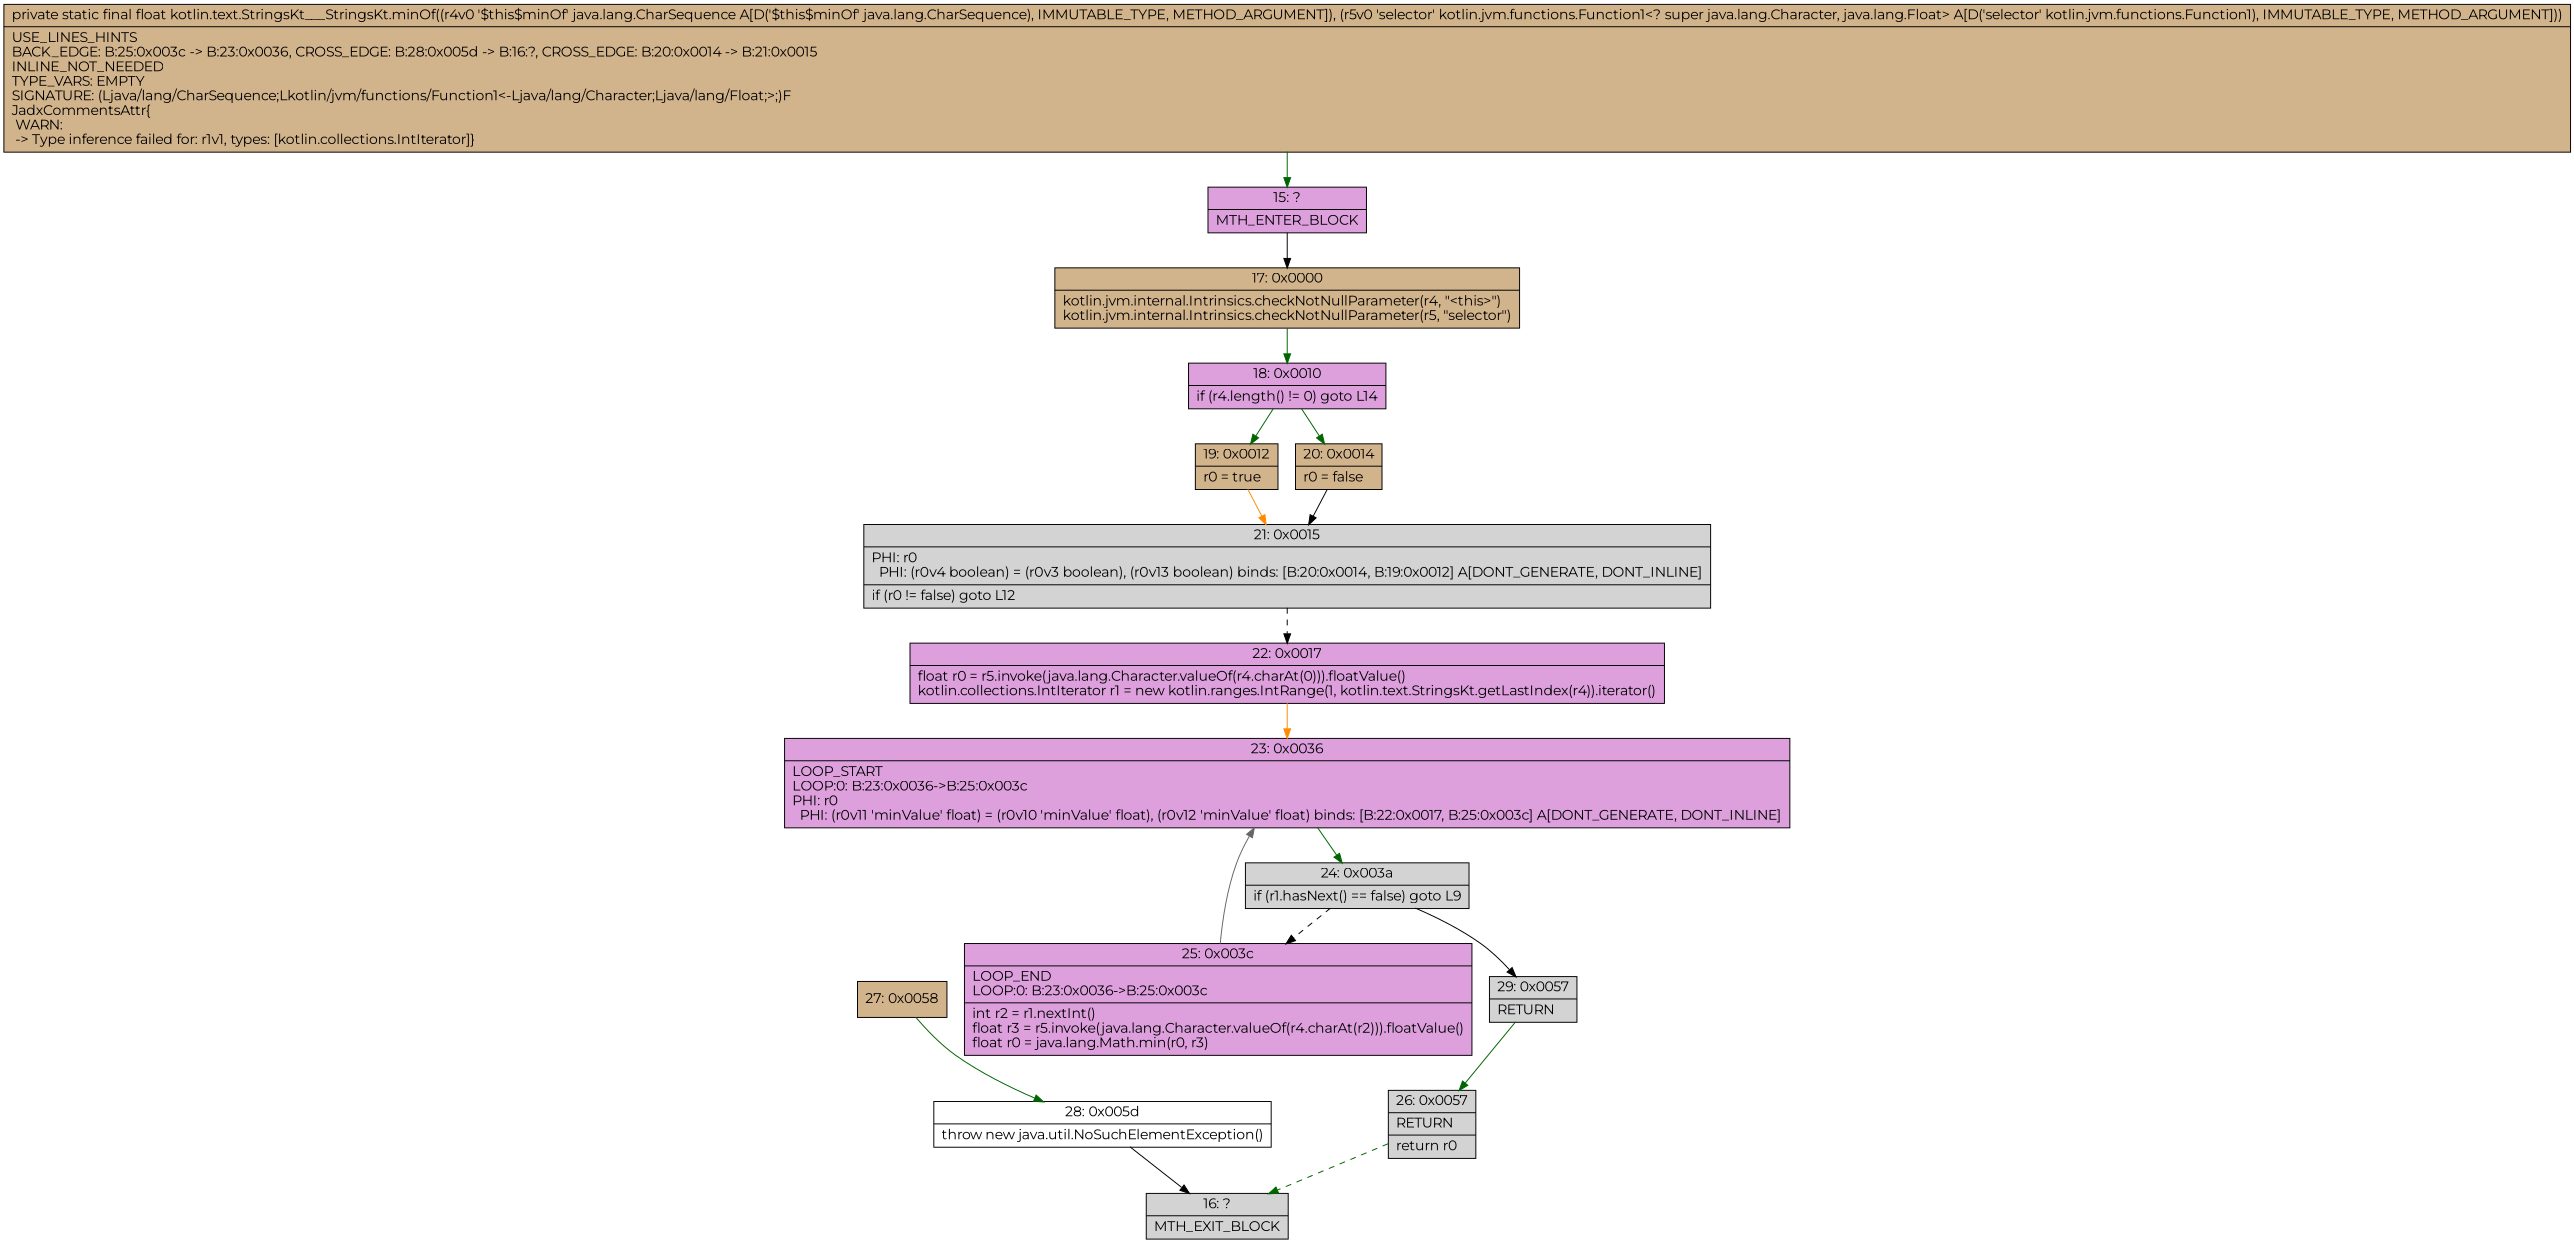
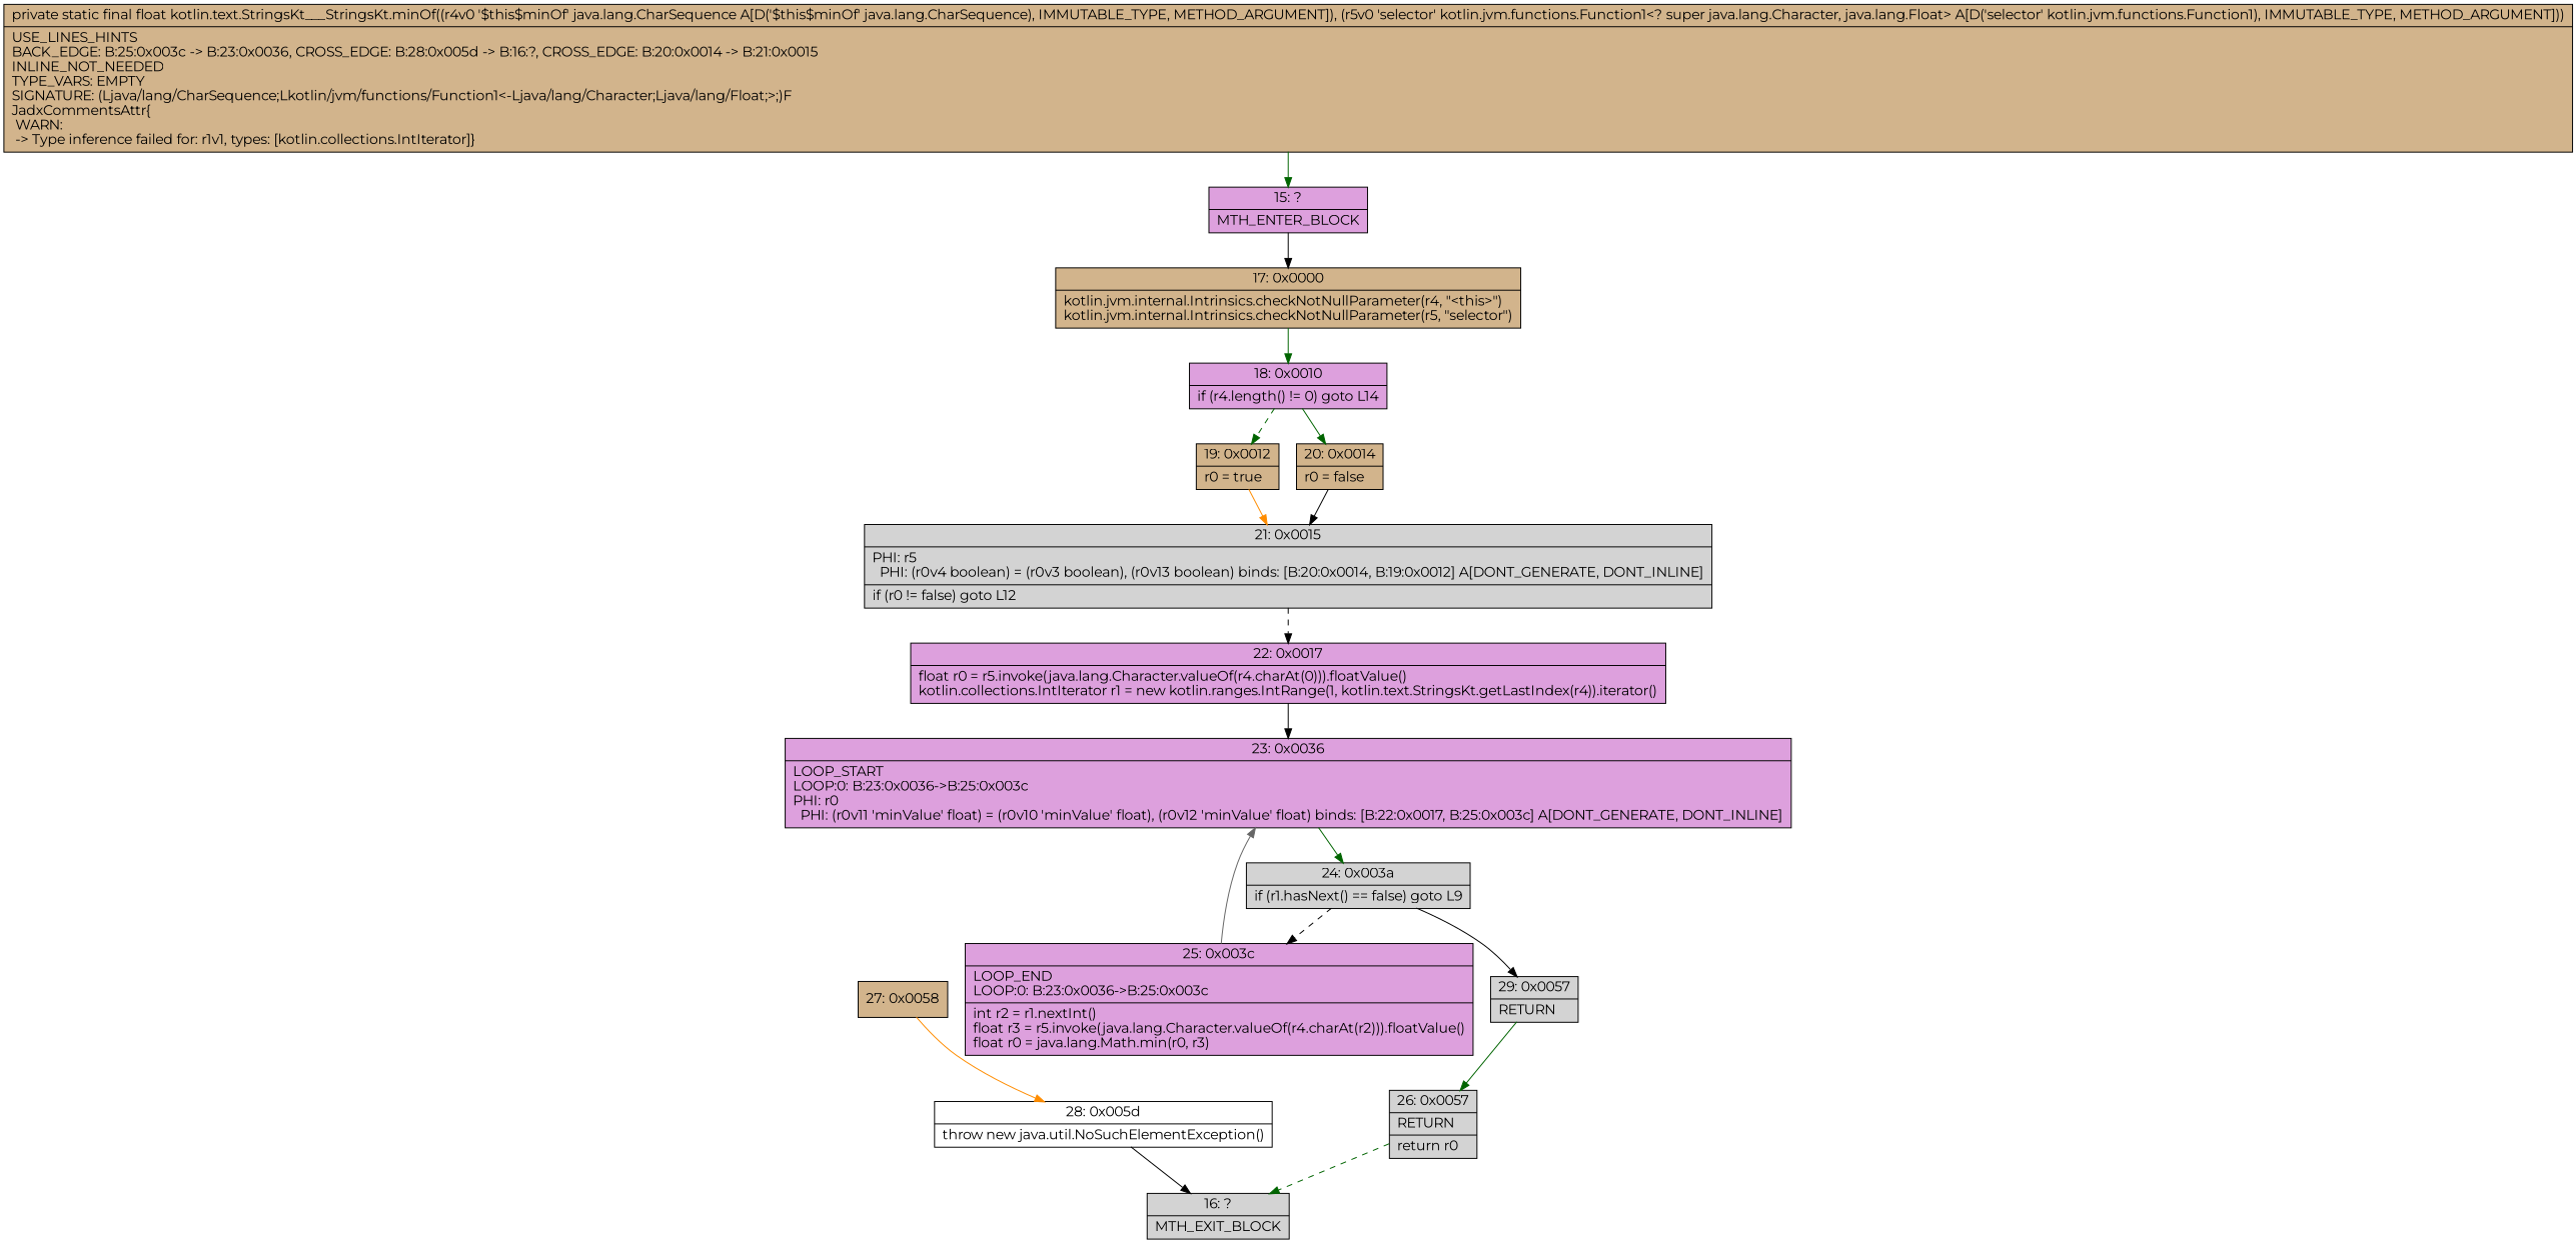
  digraph {
    fontname=Montserrat
    node [fillcolor=plum fontname=Montserrat shape=record style=filled]
    edge [color=darkgreen fontname=Montserrat]
    n1 [label="{15\:\ ?|MTH_ENTER_BLOCK\l}"]
    n2 [fillcolor=tan label="{17\:\ 0x0000|kotlin.jvm.internal.Intrinsics.checkNotNullParameter(r4, \"\<this\>\")\lkotlin.jvm.internal.Intrinsics.checkNotNullParameter(r5, \"selector\")\l}"]
    n3 [label="{18\:\ 0x0010|if (r4.length() != 0) goto L14\l}"]
    n4 [fillcolor=tan label="{19\:\ 0x0012|r0 = true\l}"]
    n5 [fillcolor=tan label="{20\:\ 0x0014|r0 = false\l}"]
-   n6 [fillcolor=lightgrey label="{21\:\ 0x0015|PHI: r0 \l  PHI: (r0v4 boolean) = (r0v3 boolean), (r0v13 boolean) binds: [B:20:0x0014, B:19:0x0012] A[DONT_GENERATE, DONT_INLINE]\l|if (r0 != false) goto L12\l}"]
+   n6 [fillcolor=lightgrey label="{21\:\ 0x0015|PHI: r5 \l  PHI: (r0v4 boolean) = (r0v3 boolean), (r0v13 boolean) binds: [B:20:0x0014, B:19:0x0012] A[DONT_GENERATE, DONT_INLINE]\l|if (r0 != false) goto L12\l}"]
    n7 [label="{22\:\ 0x0017|float r0 = r5.invoke(java.lang.Character.valueOf(r4.charAt(0))).floatValue()\lkotlin.collections.IntIterator r1 = new kotlin.ranges.IntRange(1, kotlin.text.StringsKt.getLastIndex(r4)).iterator()\l}"]
    n8 [label="{23\:\ 0x0036|LOOP_START\lLOOP:0: B:23:0x0036\-\>B:25:0x003c\lPHI: r0 \l  PHI: (r0v11 'minValue' float) = (r0v10 'minValue' float), (r0v12 'minValue' float) binds: [B:22:0x0017, B:25:0x003c] A[DONT_GENERATE, DONT_INLINE]\l}"]
    n9 [fillcolor=tan label="{27\:\ 0x0058}"]
    n10 [fillcolor=white label="{28\:\ 0x005d|throw new java.util.NoSuchElementException()\l}"]
    n11 [fillcolor=lightgrey label="{24\:\ 0x003a|if (r1.hasNext() == false) goto L9\l}"]
    n12 [label="{25\:\ 0x003c|LOOP_END\lLOOP:0: B:23:0x0036\-\>B:25:0x003c\l|int r2 = r1.nextInt()\lfloat r3 = r5.invoke(java.lang.Character.valueOf(r4.charAt(r2))).floatValue()\lfloat r0 = java.lang.Math.min(r0, r3)\l}"]
    n13 [fillcolor=lightgrey label="{29\:\ 0x0057|RETURN\l}"]
    n14 [fillcolor=lightgrey label="{26\:\ 0x0057|RETURN\l|return r0\l}"]
    n15 [fillcolor=lightgrey label="{16\:\ ?|MTH_EXIT_BLOCK\l}"]
    n16 [fillcolor=tan label="{private static final float kotlin.text.StringsKt___StringsKt.minOf((r4v0 '$this$minOf' java.lang.CharSequence A[D('$this$minOf' java.lang.CharSequence), IMMUTABLE_TYPE, METHOD_ARGUMENT]), (r5v0 'selector' kotlin.jvm.functions.Function1\<? super java.lang.Character, java.lang.Float\> A[D('selector' kotlin.jvm.functions.Function1), IMMUTABLE_TYPE, METHOD_ARGUMENT]))  | USE_LINES_HINTS\lBACK_EDGE: B:25:0x003c \-\> B:23:0x0036, CROSS_EDGE: B:28:0x005d \-\> B:16:?, CROSS_EDGE: B:20:0x0014 \-\> B:21:0x0015\lINLINE_NOT_NEEDED\lTYPE_VARS: EMPTY\lSIGNATURE: (Ljava\/lang\/CharSequence;Lkotlin\/jvm\/functions\/Function1\<\-Ljava\/lang\/Character;Ljava\/lang\/Float;\>;)F\lJadxCommentsAttr\{\l WARN: \l \-\> Type inference failed for: r1v1, types: [kotlin.collections.IntIterator]\}\l}"]
    n1 -> n2 [color=black]
    n2 -> n3
-   n3 -> n4 [style=solid]
+   n3 -> n4 [style=dashed]
    n3 -> n5
    n4 -> n6 [color=darkorange]
    n5 -> n6 [color=black]
    n6 -> n7 [color=black style=dashed]
-   n7 -> n8 [color=darkorange]
+   n7 -> n8 [color=black]
    n8 -> n11
-   n9 -> n10
+   n9 -> n10 [color=darkorange]
    n10 -> n15 [color=black]
    n11 -> n12 [color=black style=dashed]
    n11 -> n13 [color=black]
    n12 -> n8 [color=gray40]
    n13 -> n14
    n14 -> n15 [style=dashed]
    n16 -> n1
  }
